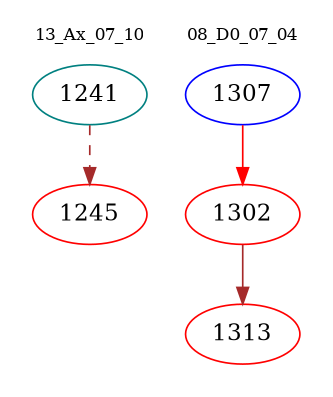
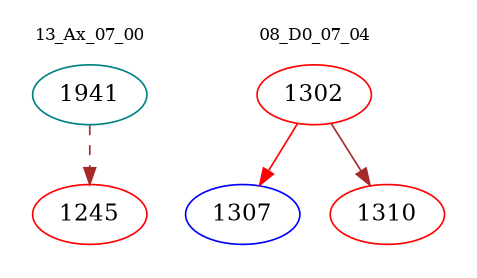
  digraph {
    node [color=red]
    edge [color=brown style=solid]
-   n1 [color=teal label=1241]
+   n1 [color=teal label=1941]
    n2 [label=1245]
    n3 [label=1302]
    n4 [color=blue label=1307]
-   n5 [label=1313]
+   n5 [label=1310]
    subgraph cluster_1 {
      color=white
      fontsize=10
-     label="13_Ax_07_10"
+     label="13_Ax_07_00"
      n1
      n2
    }
    subgraph cluster_2 {
      color=white
      fontsize=10
      label="08_D0_07_04"
      n3
      n4
      n5
    }
    n1 -> n2 [style=dashed]
-   n4 -> n3 [color=red]
+   n3 -> n4 [color=red]
    n3 -> n5
  }
